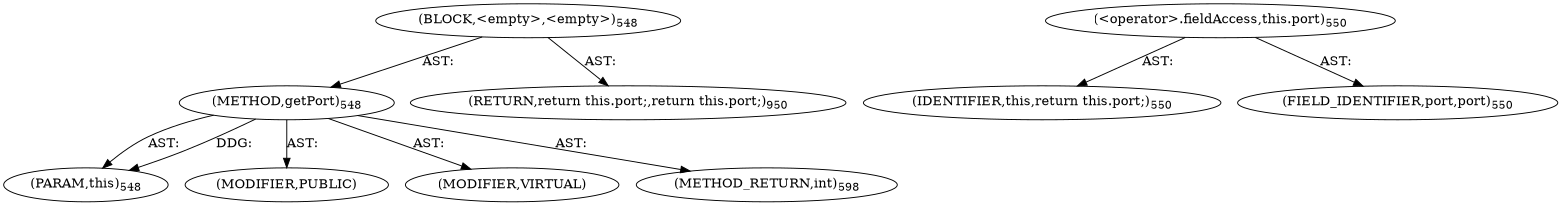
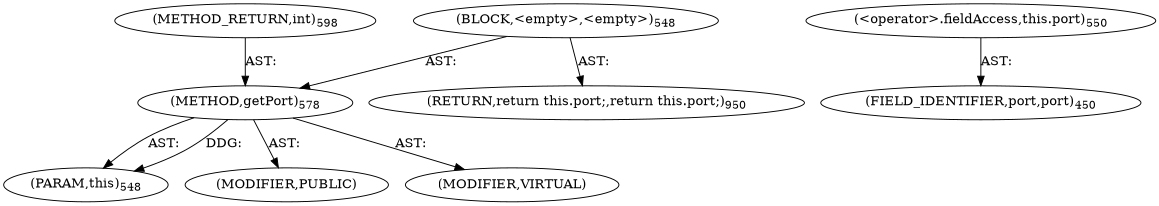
  digraph {
-   n1 [label=<(METHOD,getPort)<SUB>548</SUB>>]
+   n1 [label=<(METHOD,getPort)<SUB>578</SUB>>]
    n2 [label=<(PARAM,this)<SUB>548</SUB>>]
    n3 [label=<(MODIFIER,PUBLIC)>]
    n4 [label=<(MODIFIER,VIRTUAL)>]
    n5 [label=<(METHOD_RETURN,int)<SUB>598</SUB>>]
    n6 [label=<(BLOCK,&lt;empty&gt;,&lt;empty&gt;)<SUB>548</SUB>>]
    n7 [label=<(RETURN,return this.port;,return this.port;)<SUB>950</SUB>>]
    n8 [label=<(&lt;operator&gt;.fieldAccess,this.port)<SUB>550</SUB>>]
-   n9 [label=<(IDENTIFIER,this,return this.port;)<SUB>550</SUB>>]
-   n10 [label=<(FIELD_IDENTIFIER,port,port)<SUB>550</SUB>>]
+   n10 [label=<(FIELD_IDENTIFIER,port,port)<SUB>450</SUB>>]
    n1 -> n2 [label="AST: "]
    n1 -> n2 [label="DDG: "]
    n1 -> n3 [label="AST: "]
    n1 -> n4 [label="AST: "]
-   n1 -> n5 [label="AST: "]
+   n5 -> n1 [label="AST: "]
    n6 -> n1 [label="AST: "]
    n6 -> n7 [label="AST: "]
-   n8 -> n9 [label="AST: "]
    n8 -> n10 [label="AST: "]
  }
